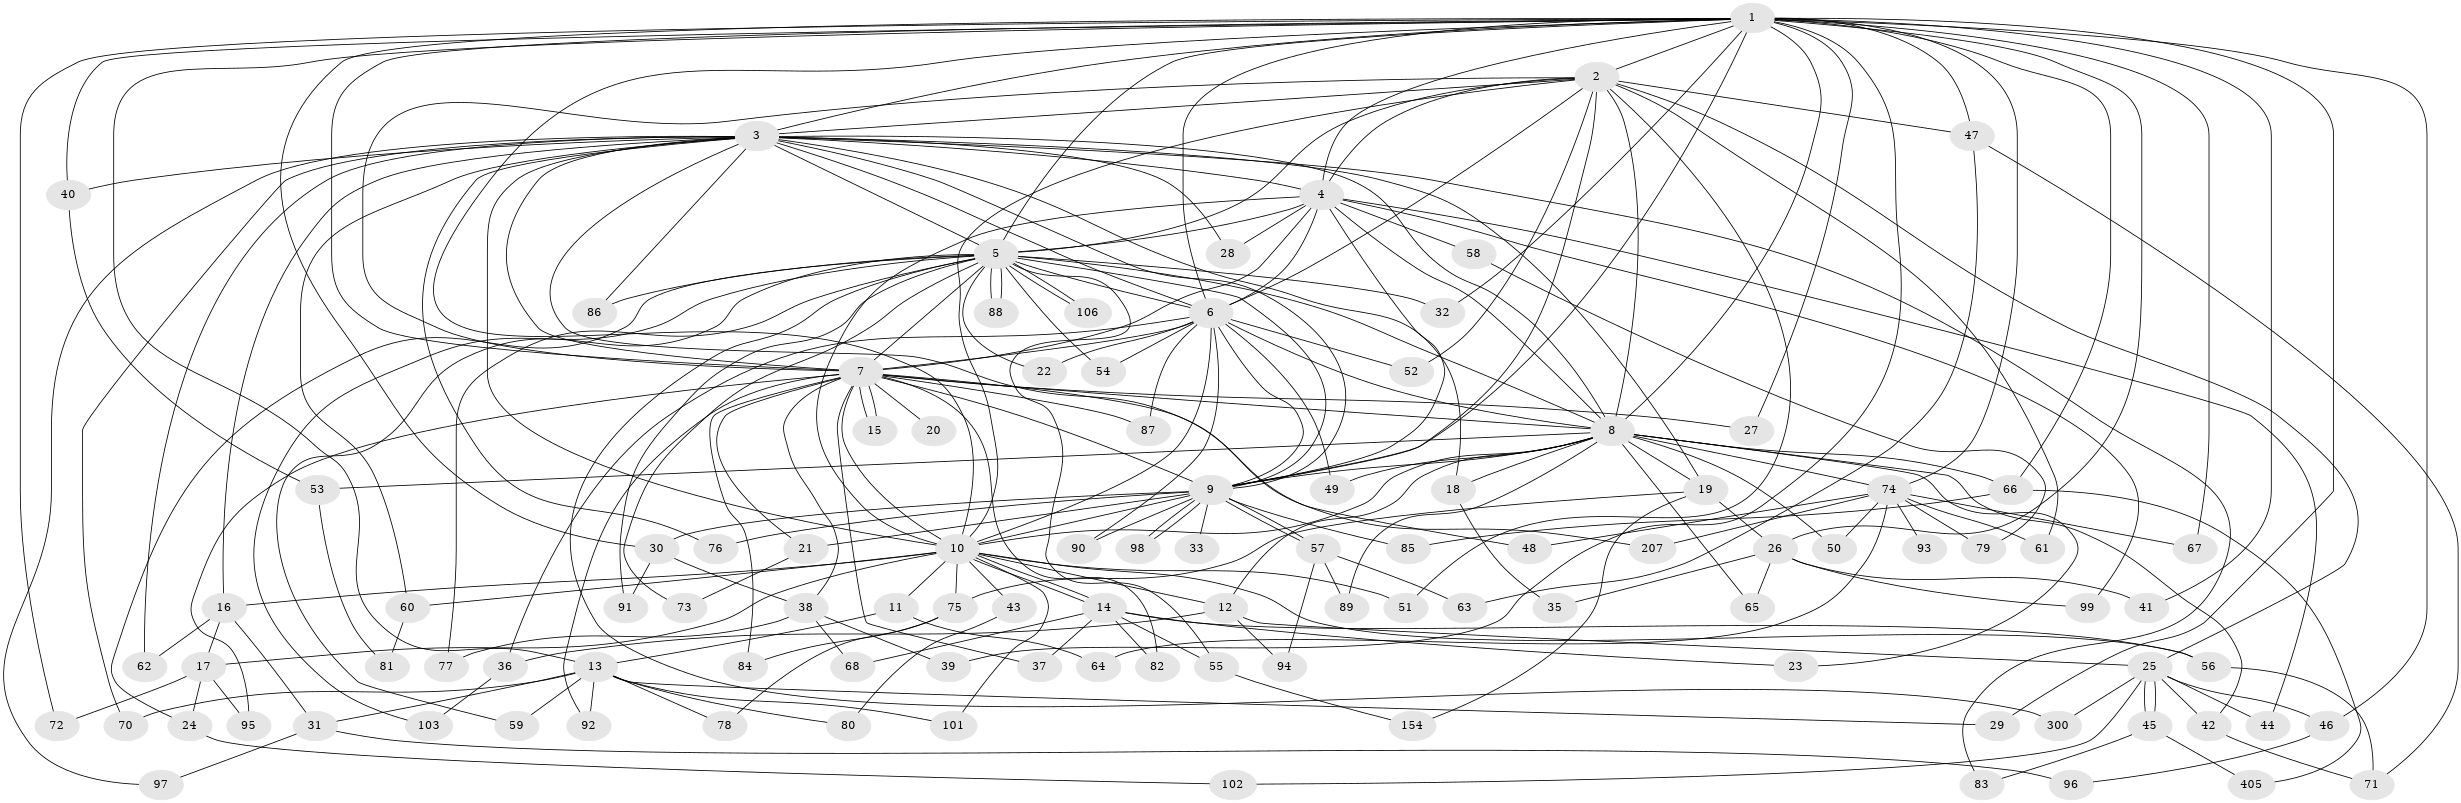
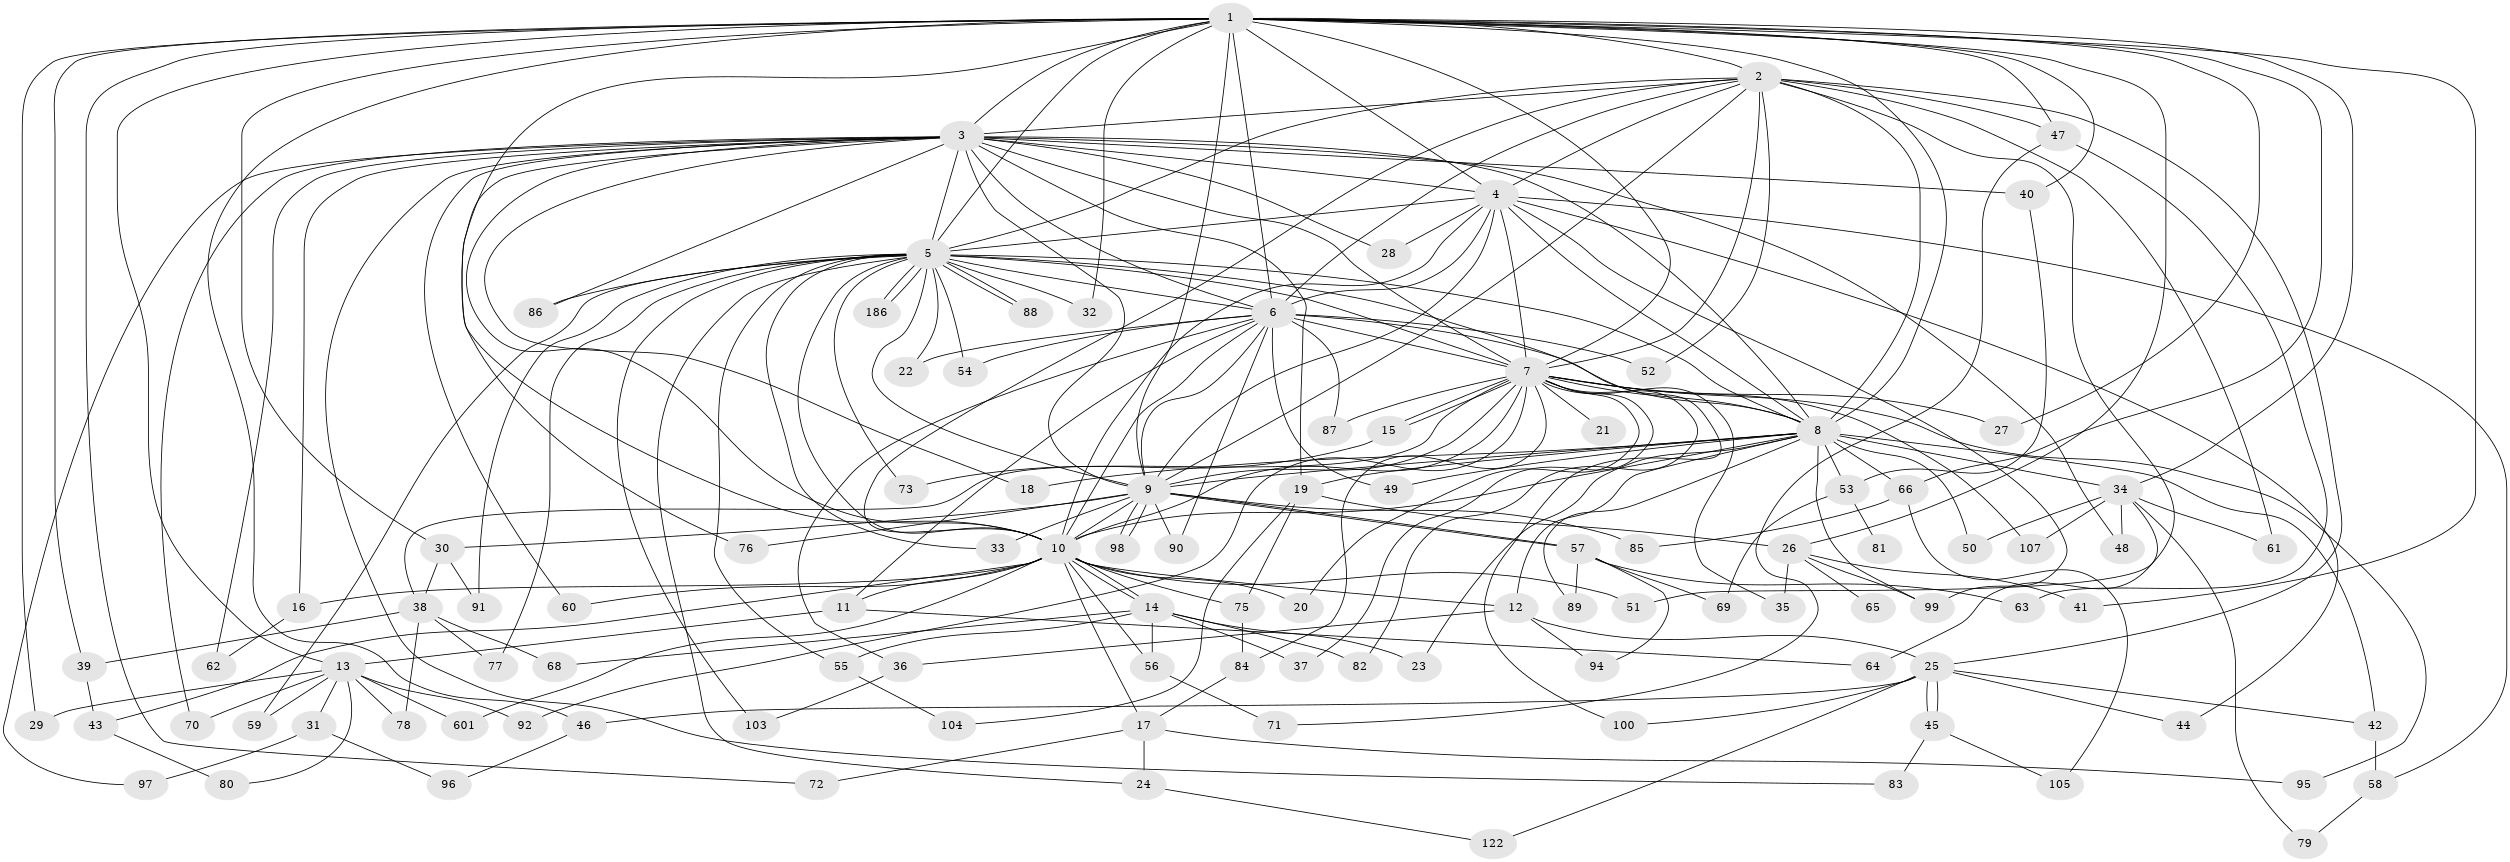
  graph {
    node [color=gray90 style=filled]
    1
    2
    3
    4
    5
    6
    7
    8
    9
    10
    13
    26
    27
    29
    30
    32
-   34 [label=74]
+   34
    39
    40
    41
    46
    47
    66
-   67
    72
    25
    51
    52
    61
    16
    18
    19
    28
    48
    60
    62
    70
    76
    83
    86
    97
    44
    58
    99
    22
    24
    33
    54
    55
    59
    73
    77
    88
    91
-   100 [label=300]
+   100
    103
-   106
+   106 [label=186]
    11
    36
    49
    87
    90
    15
    20
    21
    35
    37
    38
    82
    84
    92
    95
-   107 [label=207]
+   107
    12
    23
    42
    50
    53
    65
    89
    57
    85
    98
    14
    17
    43
    56
    75
-   101
+   101 [label=601]
    31
    78
    80
    64
    79
-   93
    96
    63
    71
-   105 [label=405]
-   102
+   105
+   102 [label=122]
    45
-   104 [label=154]
+   104
    81
    68
    94
+   69
    1 -- 2
    1 -- 3
    1 -- 4
    1 -- 5
    1 -- 6
    1 -- 7
    1 -- 8
    1 -- 9
    1 -- 10
    1 -- 13
    1 -- 26
    1 -- 27
    1 -- 29
    1 -- 30
    1 -- 32
    1 -- 34
    1 -- 39
    1 -- 40
    1 -- 41
    1 -- 46
    1 -- 47
    1 -- 66
-   1 -- 67
    1 -- 72
    2 -- 3
    2 -- 4
    2 -- 5
    2 -- 6
    2 -- 7
    2 -- 8
    2 -- 9
    2 -- 10
    2 -- 47
    2 -- 25
    2 -- 51
    2 -- 52
    2 -- 61
    3 -- 4
    3 -- 5
    3 -- 6
    3 -- 7
    3 -- 8
    3 -- 9
    3 -- 10
    3 -- 40
    3 -- 16
    3 -- 18
    3 -- 19
    3 -- 28
    3 -- 48
    3 -- 60
    3 -- 62
    3 -- 70
    3 -- 76
    3 -- 83
    3 -- 86
    3 -- 97
    4 -- 5
    4 -- 6
    4 -- 7
    4 -- 8
    4 -- 9
    4 -- 10
    4 -- 28
    4 -- 44
    4 -- 58
    4 -- 99
    5 -- 6
    5 -- 7
    5 -- 8
    5 -- 9
+   5 -- 10
    5 -- 32
    5 -- 86
    5 -- 22
    5 -- 24
+   5 -- 33
    5 -- 54
    5 -- 55
    5 -- 59
    5 -- 73
    5 -- 77
    5 -- 88
    5 -- 88
    5 -- 91
    5 -- 100
    5 -- 103
    5 -- 106
    5 -- 106
    6 -- 7
    6 -- 8
    6 -- 9
    6 -- 10
    6 -- 52
    6 -- 22
    6 -- 54
+   6 -- 11
    6 -- 36
    6 -- 49
    6 -- 87
    6 -- 90
    7 -- 8
    7 -- 9
    7 -- 10
    7 -- 27
    7 -- 87
    7 -- 15
    7 -- 15
    7 -- 20
    7 -- 21
-   18 -- 35
+   7 -- 35
    7 -- 37
    7 -- 38
    7 -- 82
    7 -- 84
    7 -- 92
    7 -- 95
    7 -- 107
    8 -- 9
    8 -- 10
    8 -- 34
    8 -- 66
    8 -- 18
    8 -- 19
    8 -- 49
    8 -- 12
    8 -- 23
    8 -- 42
    8 -- 50
    8 -- 53
-   8 -- 65
+   8 -- 99
    8 -- 89
    9 -- 10
    9 -- 30
    9 -- 76
    9 -- 33
    9 -- 90
-   9 -- 21
    9 -- 57
    9 -- 57
    9 -- 85
    9 -- 98
    9 -- 98
    10 -- 51
    10 -- 16
    10 -- 60
    10 -- 11
+   10 -- 20
    10 -- 12
    10 -- 14
    10 -- 14
    10 -- 17
    10 -- 43
    10 -- 56
    10 -- 75
    10 -- 101
    13 -- 29
    13 -- 70
    13 -- 59
    13 -- 92
    13 -- 101
    13 -- 31
    13 -- 78
    13 -- 80
    26 -- 41
    26 -- 99
    26 -- 35
    26 -- 65
    30 -- 91
    30 -- 38
-   34 -- 67
    34 -- 61
    34 -- 48
    34 -- 107
    34 -- 50
    34 -- 64
    34 -- 79
-   34 -- 93
+   39 -- 43
    40 -- 53
    46 -- 96
    47 -- 63
    47 -- 71
    66 -- 85
    66 -- 105
    25 -- 46
    25 -- 44
    25 -- 100
    25 -- 42
    25 -- 102
    25 -- 45
    25 -- 45
    16 -- 62
-   16 -- 17
-   16 -- 31
+   84 -- 17
    19 -- 26
    19 -- 75
    19 -- 104
-   60 -- 81
    58 -- 79
    24 -- 102
    55 -- 104
    11 -- 13
    11 -- 64
    36 -- 103
-   21 -- 73
+   15 -- 73
    38 -- 39
    38 -- 77
-   75 -- 78
+   38 -- 78
    38 -- 68
    12 -- 25
    12 -- 36
    12 -- 94
-   42 -- 71
+   42 -- 58
    53 -- 81
+   53 -- 69
    57 -- 89
    57 -- 63
    57 -- 94
+   57 -- 69
    14 -- 55
    14 -- 37
    14 -- 82
    14 -- 23
    14 -- 56
    14 -- 68
    17 -- 72
    17 -- 24
    17 -- 95
    43 -- 80
    56 -- 71
    75 -- 84
    31 -- 97
    31 -- 96
    45 -- 83
    45 -- 105
  }
